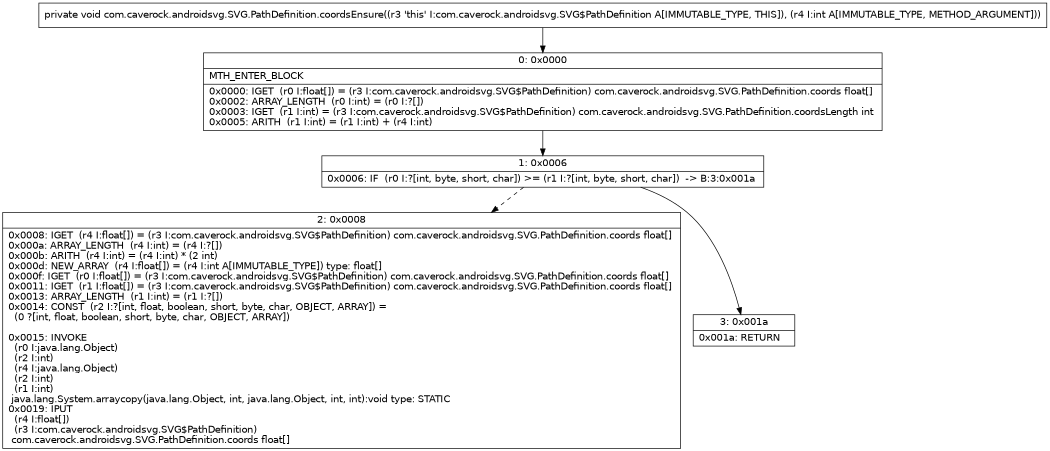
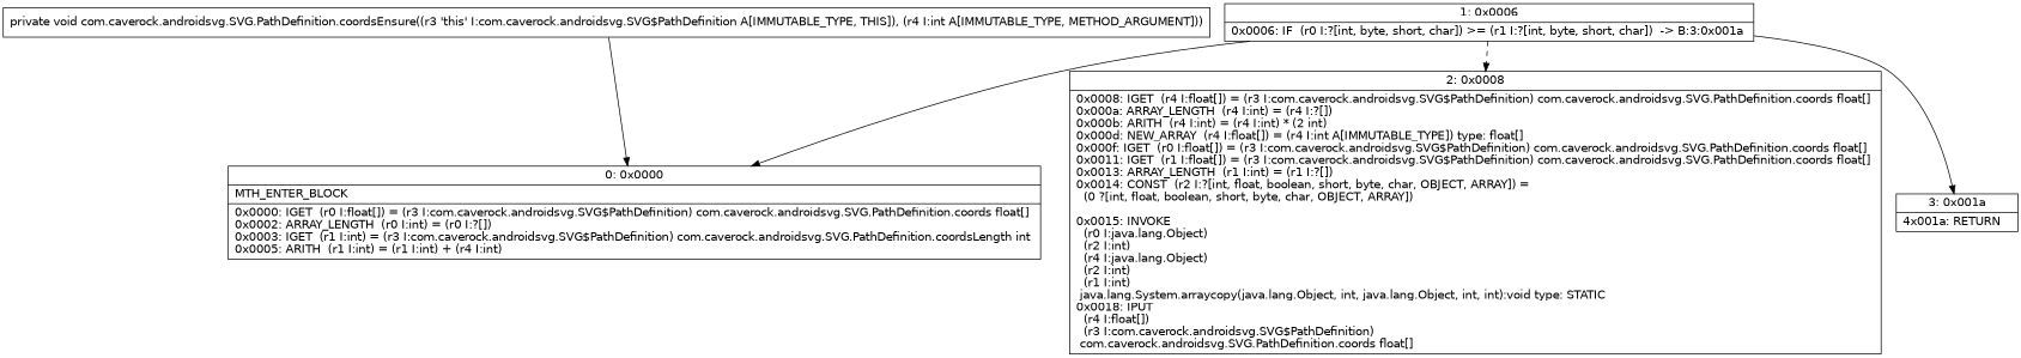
  digraph {
    fontname="DejaVu Sans"
    node [fontname="DejaVu Sans" shape=record]
    edge [fontname="DejaVu Sans"]
    n1 [label="{0\:\ 0x0000|MTH_ENTER_BLOCK\l|0x0000: IGET  (r0 I:float[]) = (r3 I:com.caverock.androidsvg.SVG$PathDefinition) com.caverock.androidsvg.SVG.PathDefinition.coords float[] \l0x0002: ARRAY_LENGTH  (r0 I:int) = (r0 I:?[]) \l0x0003: IGET  (r1 I:int) = (r3 I:com.caverock.androidsvg.SVG$PathDefinition) com.caverock.androidsvg.SVG.PathDefinition.coordsLength int \l0x0005: ARITH  (r1 I:int) = (r1 I:int) + (r4 I:int) \l}"]
    n2 [label="{1\:\ 0x0006|0x0006: IF  (r0 I:?[int, byte, short, char]) \>= (r1 I:?[int, byte, short, char])  \-\> B:3:0x001a \l}"]
-   n3 [label="{2\:\ 0x0008|0x0008: IGET  (r4 I:float[]) = (r3 I:com.caverock.androidsvg.SVG$PathDefinition) com.caverock.androidsvg.SVG.PathDefinition.coords float[] \l0x000a: ARRAY_LENGTH  (r4 I:int) = (r4 I:?[]) \l0x000b: ARITH  (r4 I:int) = (r4 I:int) * (2 int) \l0x000d: NEW_ARRAY  (r4 I:float[]) = (r4 I:int A[IMMUTABLE_TYPE]) type: float[] \l0x000f: IGET  (r0 I:float[]) = (r3 I:com.caverock.androidsvg.SVG$PathDefinition) com.caverock.androidsvg.SVG.PathDefinition.coords float[] \l0x0011: IGET  (r1 I:float[]) = (r3 I:com.caverock.androidsvg.SVG$PathDefinition) com.caverock.androidsvg.SVG.PathDefinition.coords float[] \l0x0013: ARRAY_LENGTH  (r1 I:int) = (r1 I:?[]) \l0x0014: CONST  (r2 I:?[int, float, boolean, short, byte, char, OBJECT, ARRAY]) = \l  (0 ?[int, float, boolean, short, byte, char, OBJECT, ARRAY])\l \l0x0015: INVOKE  \l  (r0 I:java.lang.Object)\l  (r2 I:int)\l  (r4 I:java.lang.Object)\l  (r2 I:int)\l  (r1 I:int)\l java.lang.System.arraycopy(java.lang.Object, int, java.lang.Object, int, int):void type: STATIC \l0x0019: IPUT  \l  (r4 I:float[])\l  (r3 I:com.caverock.androidsvg.SVG$PathDefinition)\l com.caverock.androidsvg.SVG.PathDefinition.coords float[] \l}"]
-   n4 [label="{3\:\ 0x001a|0x001a: RETURN   \l}"]
+   n3 [label="{2\:\ 0x0008|0x0008: IGET  (r4 I:float[]) = (r3 I:com.caverock.androidsvg.SVG$PathDefinition) com.caverock.androidsvg.SVG.PathDefinition.coords float[] \l0x000a: ARRAY_LENGTH  (r4 I:int) = (r4 I:?[]) \l0x000b: ARITH  (r4 I:int) = (r4 I:int) * (2 int) \l0x000d: NEW_ARRAY  (r4 I:float[]) = (r4 I:int A[IMMUTABLE_TYPE]) type: float[] \l0x000f: IGET  (r0 I:float[]) = (r3 I:com.caverock.androidsvg.SVG$PathDefinition) com.caverock.androidsvg.SVG.PathDefinition.coords float[] \l0x0011: IGET  (r1 I:float[]) = (r3 I:com.caverock.androidsvg.SVG$PathDefinition) com.caverock.androidsvg.SVG.PathDefinition.coords float[] \l0x0013: ARRAY_LENGTH  (r1 I:int) = (r1 I:?[]) \l0x0014: CONST  (r2 I:?[int, float, boolean, short, byte, char, OBJECT, ARRAY]) = \l  (0 ?[int, float, boolean, short, byte, char, OBJECT, ARRAY])\l \l0x0015: INVOKE  \l  (r0 I:java.lang.Object)\l  (r2 I:int)\l  (r4 I:java.lang.Object)\l  (r2 I:int)\l  (r1 I:int)\l java.lang.System.arraycopy(java.lang.Object, int, java.lang.Object, int, int):void type: STATIC \l0x0018: IPUT  \l  (r4 I:float[])\l  (r3 I:com.caverock.androidsvg.SVG$PathDefinition)\l com.caverock.androidsvg.SVG.PathDefinition.coords float[] \l}"]
+   n4 [label="{3\:\ 0x001a|4x001a: RETURN   \l}"]
    n5 [label="{private void com.caverock.androidsvg.SVG.PathDefinition.coordsEnsure((r3 'this' I:com.caverock.androidsvg.SVG$PathDefinition A[IMMUTABLE_TYPE, THIS]), (r4 I:int A[IMMUTABLE_TYPE, METHOD_ARGUMENT])) }"]
-   n1 -> n2
+   n2 -> n1
    n2 -> n3 [style=dashed]
    n2 -> n4
    n5 -> n1
  }
